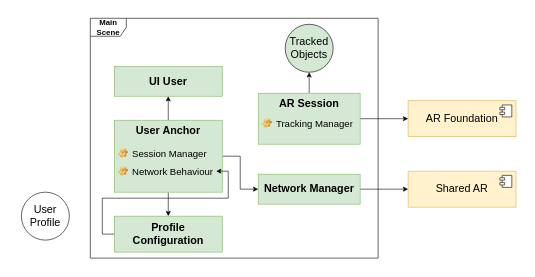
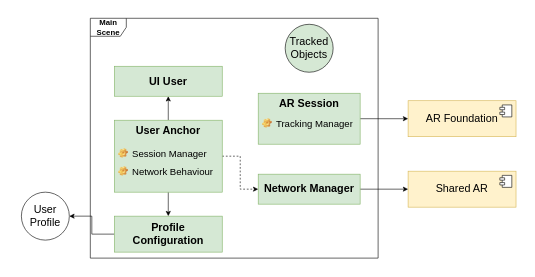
  <mxCell id="0" />
  <mxCell id="1" parent="0" />
  <mxCell id="2" value="" style="rounded=0;whiteSpace=wrap;html=1;strokeColor=none;" vertex="1" parent="1"><mxGeometry x="20" width="850" height="420" as="geometry" y="20" /></mxCell>
  <mxCell id="3" value="Main Scene" style="shape=umlFrame;whiteSpace=wrap;html=1;pointerEvents=0;fontStyle=1;fontSize=13;" vertex="1" parent="1"><mxGeometry x="150" y="30" width="480" height="400" as="geometry" /></mxCell>
  <mxCell id="4" value="AR Foundation" style="html=1;dropTarget=0;whiteSpace=wrap;fontSize=18;fillColor=#fff2cc;strokeColor=#d6b656;" vertex="1" parent="1"><mxGeometry x="680" y="167.5" width="180" height="60" as="geometry" /></mxCell>
  <mxCell id="5" value="" style="shape=module;jettyWidth=8;jettyHeight=4;" vertex="1" parent="4"><mxGeometry x="1" width="20" height="20" relative="1" as="geometry"><mxPoint x="-27" y="7" as="offset" /></mxGeometry></mxCell>
  <mxCell id="6" value="Shared AR" style="html=1;dropTarget=0;whiteSpace=wrap;fontSize=18;fillColor=#fff2cc;strokeColor=#d6b656;" vertex="1" parent="1"><mxGeometry x="680" y="285" width="180" height="60" as="geometry" /></mxCell>
  <mxCell id="7" value="" style="shape=module;jettyWidth=8;jettyHeight=4;" vertex="1" parent="6"><mxGeometry x="1" width="20" height="20" relative="1" as="geometry"><mxPoint x="-27" y="7" as="offset" /></mxGeometry></mxCell>
  <mxCell id="8" style="edgeStyle=orthogonalEdgeStyle;rounded=0;orthogonalLoop=1;jettySize=auto;html=1;exitX=0.5;exitY=0;exitDx=0;exitDy=0;entryX=0.5;entryY=1;entryDx=0;entryDy=0;" edge="1" parent="1" source="11" target="14"><mxGeometry relative="1" as="geometry" /></mxCell>
- <mxCell id="9" style="edgeStyle=orthogonalEdgeStyle;rounded=0;orthogonalLoop=1;jettySize=auto;html=1;exitX=1;exitY=0.5;exitDx=0;exitDy=0;entryX=0;entryY=0.5;entryDx=0;entryDy=0;" edge="1" parent="1" source="11" target="20"><mxGeometry relative="1" as="geometry" /></mxCell>
+ <mxCell id="9" style="edgeStyle=orthogonalEdgeStyle;rounded=0;orthogonalLoop=1;jettySize=auto;html=1;exitX=1;exitY=0.5;exitDx=0;exitDy=0;entryX=0;entryY=0.5;entryDx=0;entryDy=0;dashed=1;" edge="1" parent="1" source="11" target="20"><mxGeometry relative="1" as="geometry" /></mxCell>
  <mxCell id="10" style="edgeStyle=orthogonalEdgeStyle;rounded=0;orthogonalLoop=1;jettySize=auto;html=1;exitX=0.5;exitY=1;exitDx=0;exitDy=0;entryX=0.5;entryY=0;entryDx=0;entryDy=0;" edge="1" parent="1" source="11" target="23"><mxGeometry relative="1" as="geometry" /></mxCell>
  <mxCell id="11" value="User Anchor" style="html=1;whiteSpace=wrap;verticalAlign=top;fontSize=18;fillColor=#d5e8d4;strokeColor=#82b366;fontStyle=1" vertex="1" parent="1"><mxGeometry x="190" y="200" width="180" height="120" as="geometry" /></mxCell>
  <mxCell id="12" value="Session Manager" style="label;fontStyle=0;strokeColor=none;fillColor=none;align=left;verticalAlign=top;overflow=hidden;spacingLeft=28;spacingRight=4;rotatable=0;points=[[0,0.5],[1,0.5]];portConstraint=eastwest;imageWidth=16;imageHeight=16;whiteSpace=wrap;html=1;image=img/clipart/Gear_128x128.png;fontSize=16;" vertex="1" parent="1"><mxGeometry x="190" y="240" width="160" height="30" as="geometry" /></mxCell>
  <mxCell id="13" value="Network Behaviour" style="label;fontStyle=0;strokeColor=none;fillColor=none;align=left;verticalAlign=top;overflow=hidden;spacingLeft=28;spacingRight=4;rotatable=0;points=[[0,0.5],[1,0.5]];portConstraint=eastwest;imageWidth=16;imageHeight=16;whiteSpace=wrap;html=1;image=img/clipart/Gear_128x128.png;fontSize=16;" vertex="1" parent="1"><mxGeometry x="190" y="270" width="170" height="30" as="geometry" /></mxCell>
  <mxCell id="14" value="UI User" style="html=1;whiteSpace=wrap;fontSize=18;fillColor=#d5e8d4;strokeColor=#82b366;fontStyle=1" vertex="1" parent="1"><mxGeometry x="190" y="110" width="180" height="50" as="geometry" /></mxCell>
  <mxCell id="15" style="edgeStyle=orthogonalEdgeStyle;rounded=0;orthogonalLoop=1;jettySize=auto;html=1;exitX=1;exitY=0.5;exitDx=0;exitDy=0;entryX=0;entryY=0.5;entryDx=0;entryDy=0;" edge="1" parent="1" source="17" target="4"><mxGeometry relative="1" as="geometry" /></mxCell>
- <mxCell id="16" style="edgeStyle=orthogonalEdgeStyle;rounded=0;orthogonalLoop=1;jettySize=auto;html=1;exitX=0.5;exitY=0;exitDx=0;exitDy=0;entryX=0.5;entryY=1;entryDx=0;entryDy=0;" edge="1" parent="1" source="17" target="21"><mxGeometry relative="1" as="geometry" /></mxCell>
  <mxCell id="17" value="AR Session" style="html=1;whiteSpace=wrap;verticalAlign=top;fontSize=18;fillColor=#d5e8d4;strokeColor=#82b366;fontStyle=1" vertex="1" parent="1"><mxGeometry x="430" y="155" width="170" height="85" as="geometry" /></mxCell>
  <mxCell id="18" value="Tracking Manager" style="label;fontStyle=0;strokeColor=none;fillColor=none;align=left;verticalAlign=top;overflow=hidden;spacingLeft=28;spacingRight=4;rotatable=0;points=[[0,0.5],[1,0.5]];portConstraint=eastwest;imageWidth=16;imageHeight=16;whiteSpace=wrap;html=1;image=img/clipart/Gear_128x128.png;fontSize=16;" vertex="1" parent="1"><mxGeometry x="430" y="190" width="170" height="30" as="geometry" /></mxCell>
  <mxCell id="19" style="edgeStyle=orthogonalEdgeStyle;rounded=0;orthogonalLoop=1;jettySize=auto;html=1;exitX=1;exitY=0.5;exitDx=0;exitDy=0;entryX=0;entryY=0.5;entryDx=0;entryDy=0;" edge="1" parent="1" source="20" target="6"><mxGeometry relative="1" as="geometry" /></mxCell>
  <mxCell id="20" value="Network Manager" style="html=1;whiteSpace=wrap;fontSize=18;fillColor=#d5e8d4;strokeColor=#82b366;fontStyle=1" vertex="1" parent="1"><mxGeometry x="430" y="290" width="170" height="50" as="geometry" /></mxCell>
  <mxCell id="21" value="Tracked&lt;div&gt;Objects&lt;/div&gt;" style="ellipse;whiteSpace=wrap;html=1;aspect=fixed;fontSize=18;fillColor=#d5e8d4;" vertex="1" parent="1"><mxGeometry x="475" y="40" width="80" height="80" as="geometry" /></mxCell>
- <mxCell id="22" style="edgeStyle=orthogonalEdgeStyle;rounded=0;orthogonalLoop=1;jettySize=auto;html=1;exitX=0;exitY=0.5;exitDx=0;exitDy=0;" edge="1" parent="1" source="23" target="13"><mxGeometry relative="1" as="geometry" /></mxCell>
+ <mxCell id="22" style="edgeStyle=orthogonalEdgeStyle;rounded=0;orthogonalLoop=1;jettySize=auto;html=1;exitX=0;exitY=0.5;exitDx=0;exitDy=0;entryX=1;entryY=0.5;entryDx=0;entryDy=0;" edge="1" parent="1" source="23" target="24"><mxGeometry relative="1" as="geometry" /></mxCell>
  <mxCell id="23" value="Profile Configuration" style="html=1;whiteSpace=wrap;fontSize=18;fillColor=#d5e8d4;strokeColor=#82b366;fontStyle=1" vertex="1" parent="1"><mxGeometry x="190" y="360" width="180" height="60" as="geometry" /></mxCell>
  <mxCell id="24" value="User Profile" style="ellipse;whiteSpace=wrap;html=1;aspect=fixed;fontSize=18;" vertex="1" parent="1"><mxGeometry x="35" y="320" width="80" height="80" as="geometry" /></mxCell>
